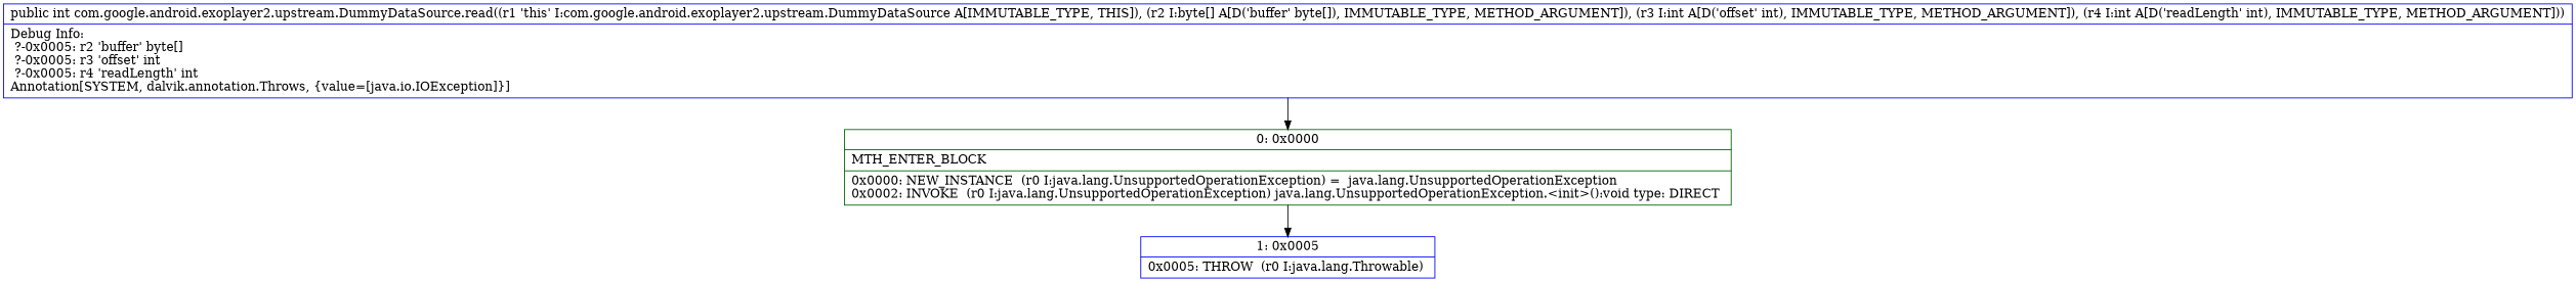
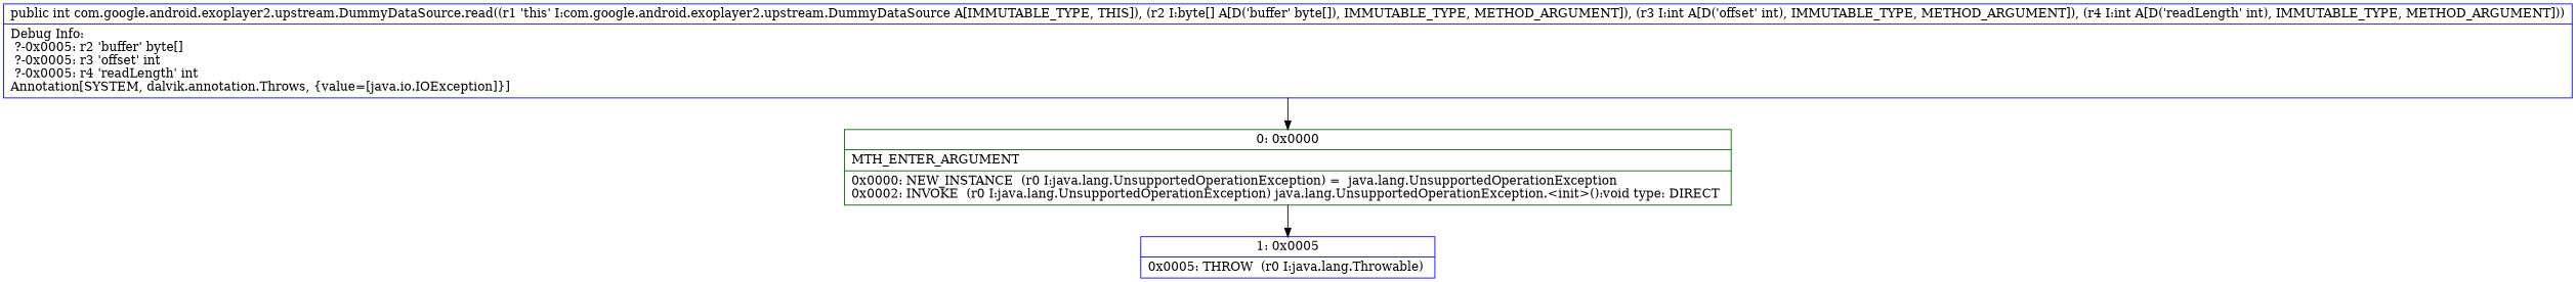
  digraph {
    node [shape=record color=blue]
    edge [style=solid]
-   n1 [label="{0\:\ 0x0000|MTH_ENTER_BLOCK\l|0x0000: NEW_INSTANCE  (r0 I:java.lang.UnsupportedOperationException) =  java.lang.UnsupportedOperationException \l0x0002: INVOKE  (r0 I:java.lang.UnsupportedOperationException) java.lang.UnsupportedOperationException.\<init\>():void type: DIRECT \l}" color=darkgreen]
+   n1 [label="{0\:\ 0x0000|MTH_ENTER_ARGUMENT\l|0x0000: NEW_INSTANCE  (r0 I:java.lang.UnsupportedOperationException) =  java.lang.UnsupportedOperationException \l0x0002: INVOKE  (r0 I:java.lang.UnsupportedOperationException) java.lang.UnsupportedOperationException.\<init\>():void type: DIRECT \l}" color=darkgreen]
    n2 [label="{1\:\ 0x0005|0x0005: THROW  (r0 I:java.lang.Throwable) \l}"]
    n3 [label="{public int com.google.android.exoplayer2.upstream.DummyDataSource.read((r1 'this' I:com.google.android.exoplayer2.upstream.DummyDataSource A[IMMUTABLE_TYPE, THIS]), (r2 I:byte[] A[D('buffer' byte[]), IMMUTABLE_TYPE, METHOD_ARGUMENT]), (r3 I:int A[D('offset' int), IMMUTABLE_TYPE, METHOD_ARGUMENT]), (r4 I:int A[D('readLength' int), IMMUTABLE_TYPE, METHOD_ARGUMENT]))  | Debug Info:\l  ?\-0x0005: r2 'buffer' byte[]\l  ?\-0x0005: r3 'offset' int\l  ?\-0x0005: r4 'readLength' int\lAnnotation[SYSTEM, dalvik.annotation.Throws, \{value=[java.io.IOException]\}]\l}"]
    n1 -> n2
    n3 -> n1
  }
